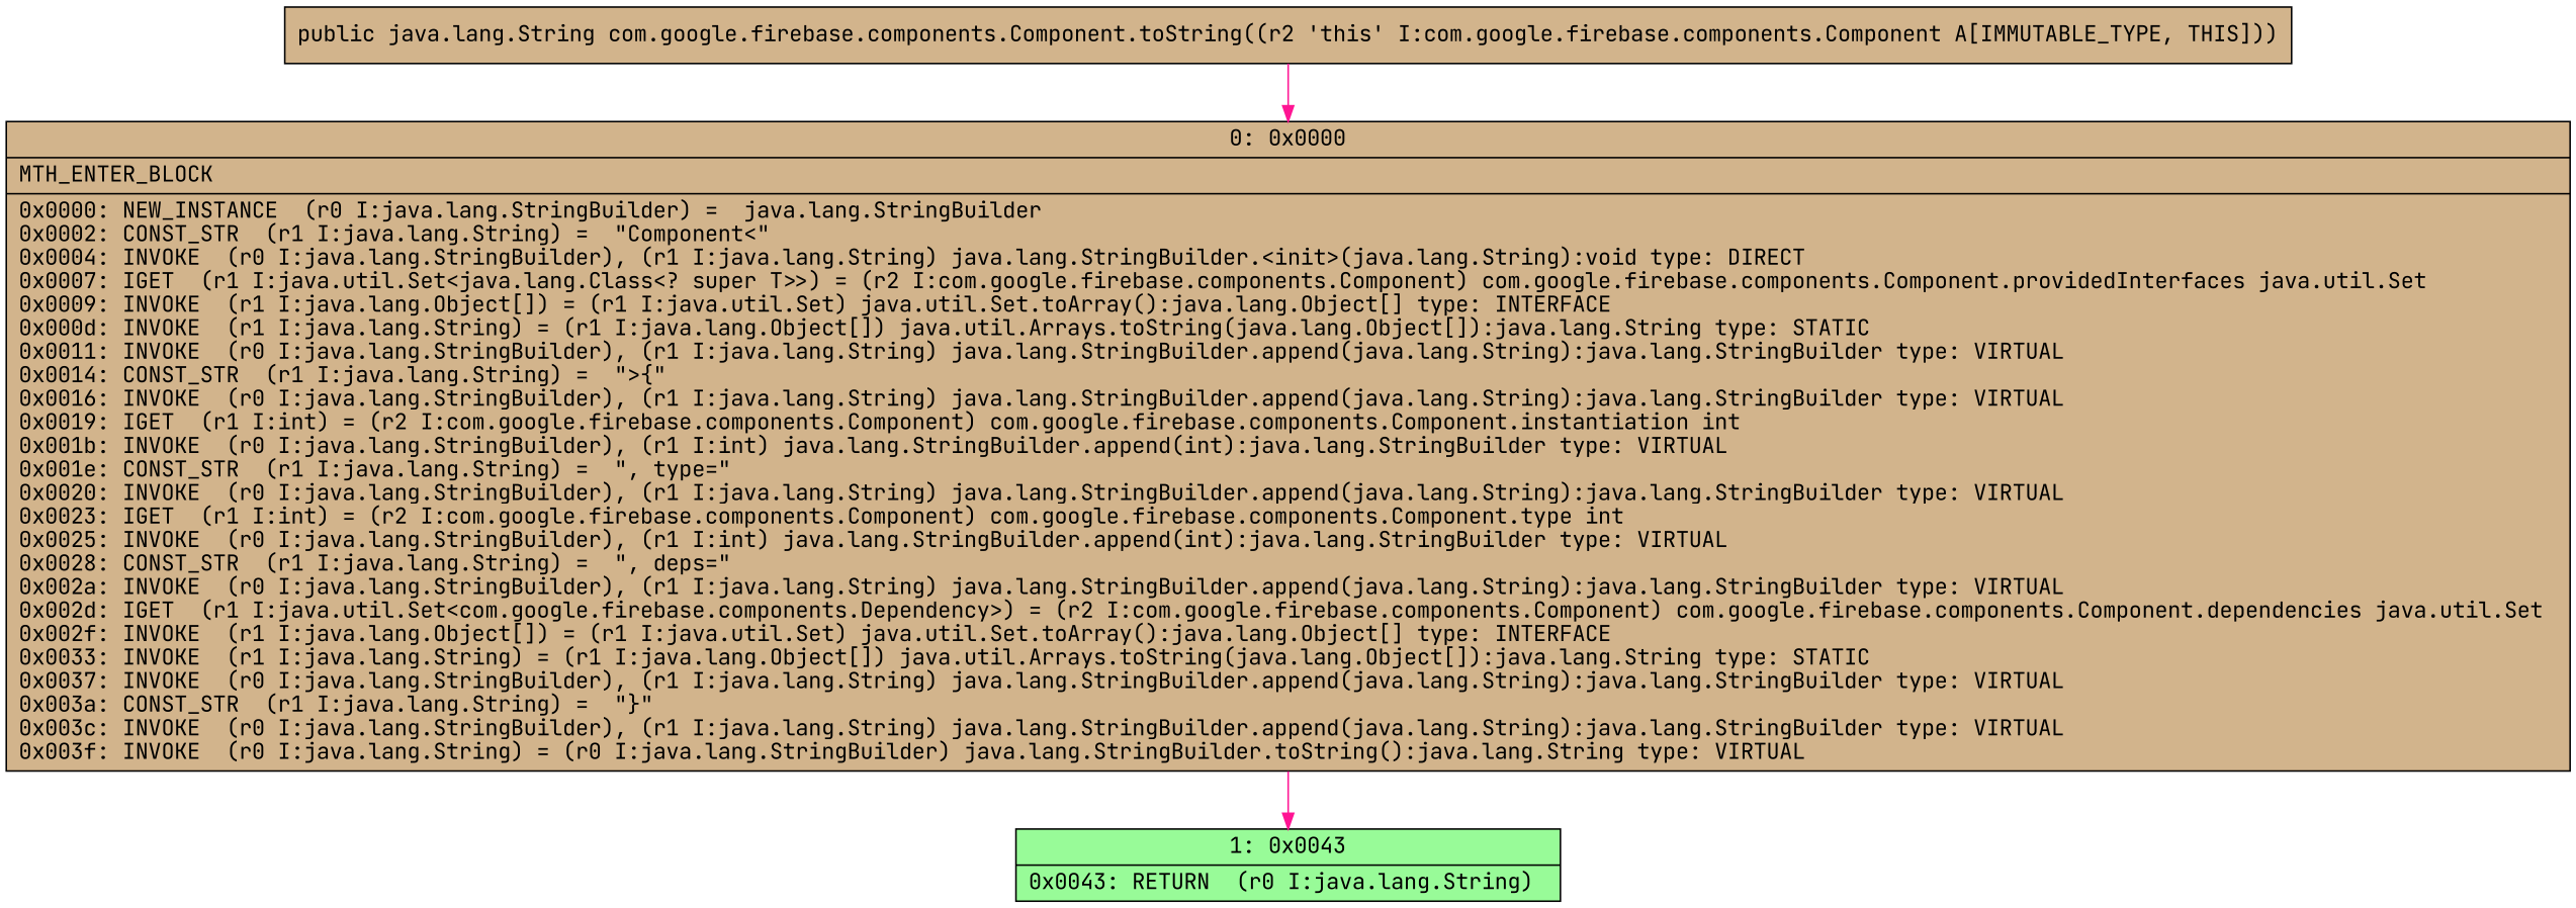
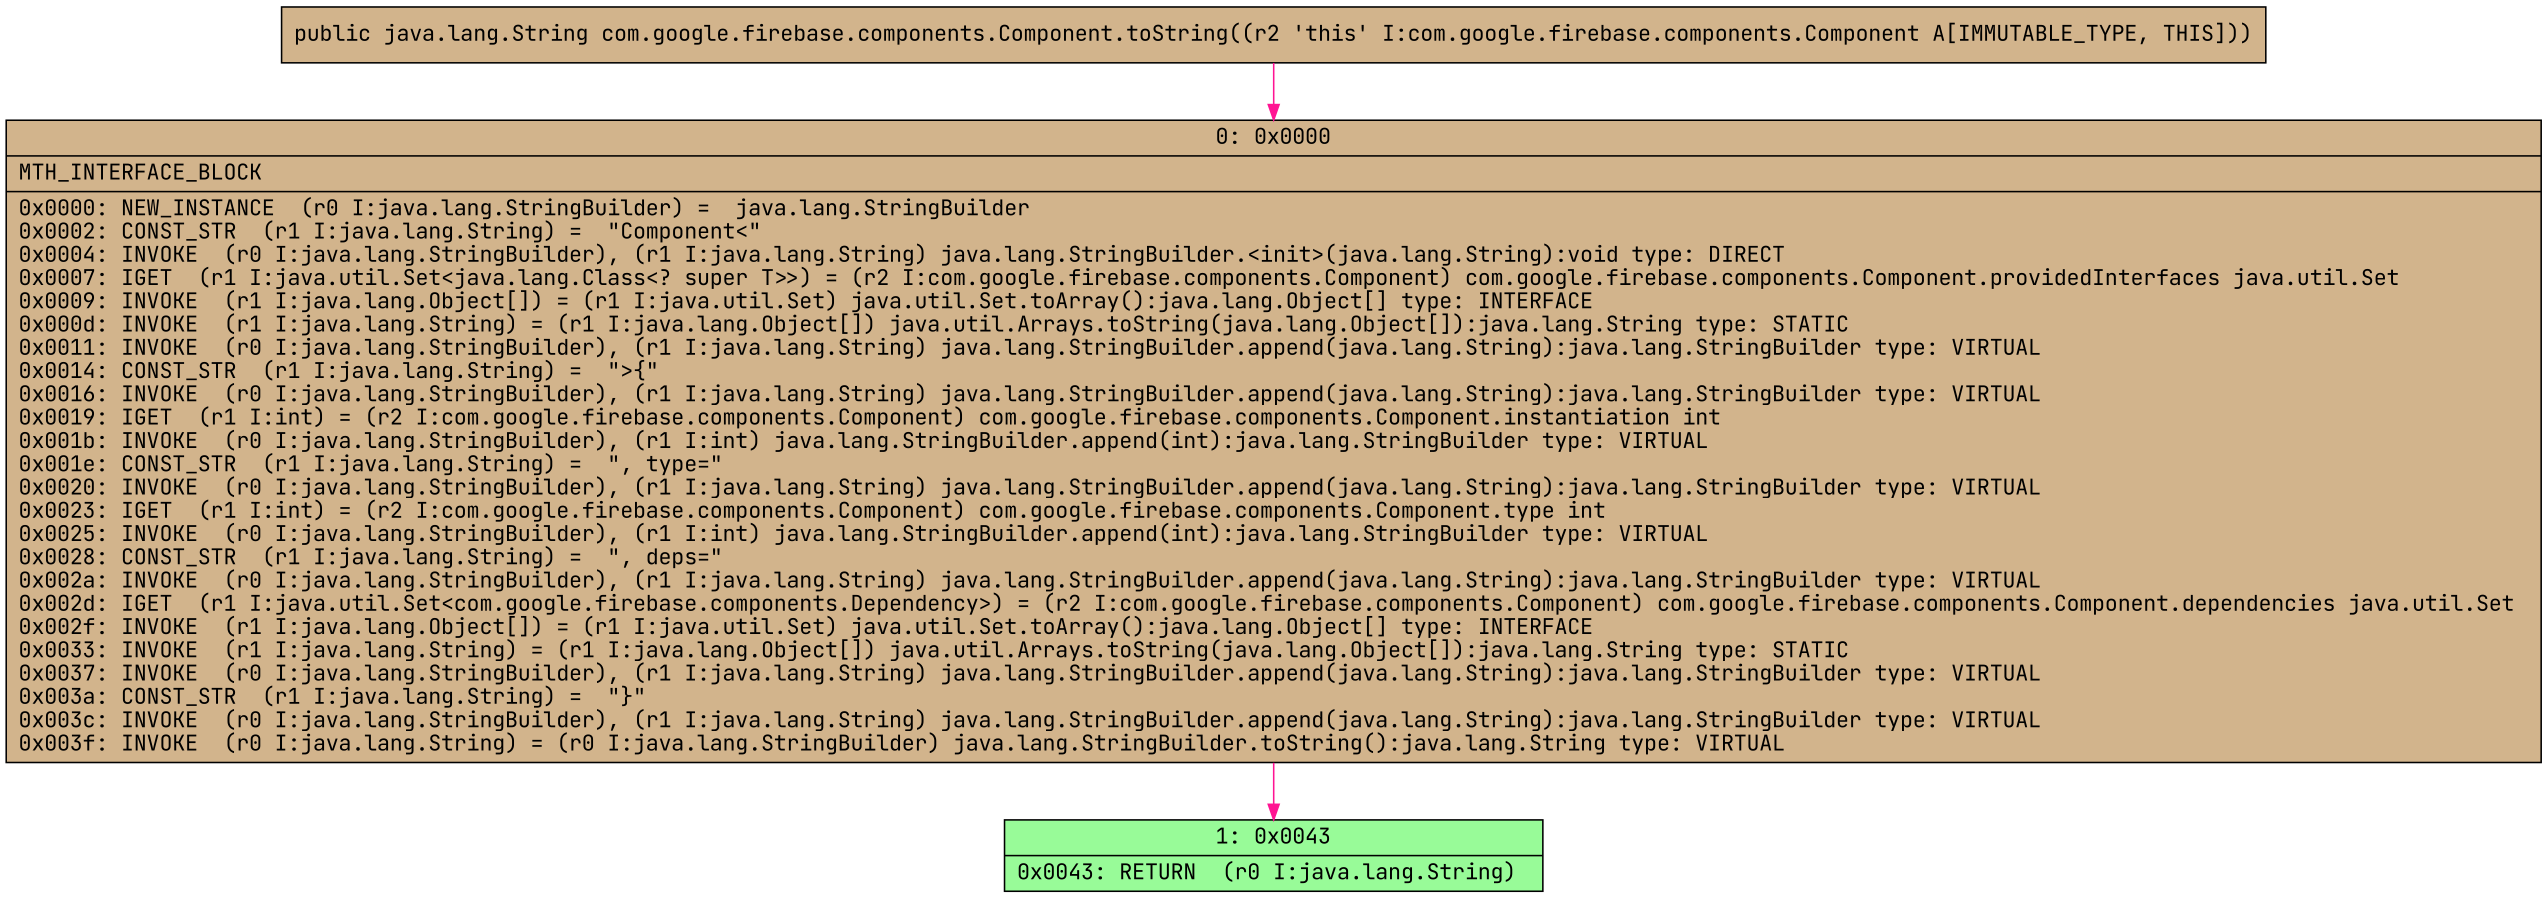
  digraph {
    fontname="JetBrains Mono"
    node [shape=record style=filled fillcolor=tan fontname="JetBrains Mono"]
    edge [color=deeppink fontname="JetBrains Mono"]
-   n1 [label="{0\:\ 0x0000|MTH_ENTER_BLOCK\l|0x0000: NEW_INSTANCE  (r0 I:java.lang.StringBuilder) =  java.lang.StringBuilder \l0x0002: CONST_STR  (r1 I:java.lang.String) =  \"Component\<\" \l0x0004: INVOKE  (r0 I:java.lang.StringBuilder), (r1 I:java.lang.String) java.lang.StringBuilder.\<init\>(java.lang.String):void type: DIRECT \l0x0007: IGET  (r1 I:java.util.Set\<java.lang.Class\<? super T\>\>) = (r2 I:com.google.firebase.components.Component) com.google.firebase.components.Component.providedInterfaces java.util.Set \l0x0009: INVOKE  (r1 I:java.lang.Object[]) = (r1 I:java.util.Set) java.util.Set.toArray():java.lang.Object[] type: INTERFACE \l0x000d: INVOKE  (r1 I:java.lang.String) = (r1 I:java.lang.Object[]) java.util.Arrays.toString(java.lang.Object[]):java.lang.String type: STATIC \l0x0011: INVOKE  (r0 I:java.lang.StringBuilder), (r1 I:java.lang.String) java.lang.StringBuilder.append(java.lang.String):java.lang.StringBuilder type: VIRTUAL \l0x0014: CONST_STR  (r1 I:java.lang.String) =  \"\>\{\" \l0x0016: INVOKE  (r0 I:java.lang.StringBuilder), (r1 I:java.lang.String) java.lang.StringBuilder.append(java.lang.String):java.lang.StringBuilder type: VIRTUAL \l0x0019: IGET  (r1 I:int) = (r2 I:com.google.firebase.components.Component) com.google.firebase.components.Component.instantiation int \l0x001b: INVOKE  (r0 I:java.lang.StringBuilder), (r1 I:int) java.lang.StringBuilder.append(int):java.lang.StringBuilder type: VIRTUAL \l0x001e: CONST_STR  (r1 I:java.lang.String) =  \", type=\" \l0x0020: INVOKE  (r0 I:java.lang.StringBuilder), (r1 I:java.lang.String) java.lang.StringBuilder.append(java.lang.String):java.lang.StringBuilder type: VIRTUAL \l0x0023: IGET  (r1 I:int) = (r2 I:com.google.firebase.components.Component) com.google.firebase.components.Component.type int \l0x0025: INVOKE  (r0 I:java.lang.StringBuilder), (r1 I:int) java.lang.StringBuilder.append(int):java.lang.StringBuilder type: VIRTUAL \l0x0028: CONST_STR  (r1 I:java.lang.String) =  \", deps=\" \l0x002a: INVOKE  (r0 I:java.lang.StringBuilder), (r1 I:java.lang.String) java.lang.StringBuilder.append(java.lang.String):java.lang.StringBuilder type: VIRTUAL \l0x002d: IGET  (r1 I:java.util.Set\<com.google.firebase.components.Dependency\>) = (r2 I:com.google.firebase.components.Component) com.google.firebase.components.Component.dependencies java.util.Set \l0x002f: INVOKE  (r1 I:java.lang.Object[]) = (r1 I:java.util.Set) java.util.Set.toArray():java.lang.Object[] type: INTERFACE \l0x0033: INVOKE  (r1 I:java.lang.String) = (r1 I:java.lang.Object[]) java.util.Arrays.toString(java.lang.Object[]):java.lang.String type: STATIC \l0x0037: INVOKE  (r0 I:java.lang.StringBuilder), (r1 I:java.lang.String) java.lang.StringBuilder.append(java.lang.String):java.lang.StringBuilder type: VIRTUAL \l0x003a: CONST_STR  (r1 I:java.lang.String) =  \"\}\" \l0x003c: INVOKE  (r0 I:java.lang.StringBuilder), (r1 I:java.lang.String) java.lang.StringBuilder.append(java.lang.String):java.lang.StringBuilder type: VIRTUAL \l0x003f: INVOKE  (r0 I:java.lang.String) = (r0 I:java.lang.StringBuilder) java.lang.StringBuilder.toString():java.lang.String type: VIRTUAL \l}"]
+   n1 [label="{0\:\ 0x0000|MTH_INTERFACE_BLOCK\l|0x0000: NEW_INSTANCE  (r0 I:java.lang.StringBuilder) =  java.lang.StringBuilder \l0x0002: CONST_STR  (r1 I:java.lang.String) =  \"Component\<\" \l0x0004: INVOKE  (r0 I:java.lang.StringBuilder), (r1 I:java.lang.String) java.lang.StringBuilder.\<init\>(java.lang.String):void type: DIRECT \l0x0007: IGET  (r1 I:java.util.Set\<java.lang.Class\<? super T\>\>) = (r2 I:com.google.firebase.components.Component) com.google.firebase.components.Component.providedInterfaces java.util.Set \l0x0009: INVOKE  (r1 I:java.lang.Object[]) = (r1 I:java.util.Set) java.util.Set.toArray():java.lang.Object[] type: INTERFACE \l0x000d: INVOKE  (r1 I:java.lang.String) = (r1 I:java.lang.Object[]) java.util.Arrays.toString(java.lang.Object[]):java.lang.String type: STATIC \l0x0011: INVOKE  (r0 I:java.lang.StringBuilder), (r1 I:java.lang.String) java.lang.StringBuilder.append(java.lang.String):java.lang.StringBuilder type: VIRTUAL \l0x0014: CONST_STR  (r1 I:java.lang.String) =  \"\>\{\" \l0x0016: INVOKE  (r0 I:java.lang.StringBuilder), (r1 I:java.lang.String) java.lang.StringBuilder.append(java.lang.String):java.lang.StringBuilder type: VIRTUAL \l0x0019: IGET  (r1 I:int) = (r2 I:com.google.firebase.components.Component) com.google.firebase.components.Component.instantiation int \l0x001b: INVOKE  (r0 I:java.lang.StringBuilder), (r1 I:int) java.lang.StringBuilder.append(int):java.lang.StringBuilder type: VIRTUAL \l0x001e: CONST_STR  (r1 I:java.lang.String) =  \", type=\" \l0x0020: INVOKE  (r0 I:java.lang.StringBuilder), (r1 I:java.lang.String) java.lang.StringBuilder.append(java.lang.String):java.lang.StringBuilder type: VIRTUAL \l0x0023: IGET  (r1 I:int) = (r2 I:com.google.firebase.components.Component) com.google.firebase.components.Component.type int \l0x0025: INVOKE  (r0 I:java.lang.StringBuilder), (r1 I:int) java.lang.StringBuilder.append(int):java.lang.StringBuilder type: VIRTUAL \l0x0028: CONST_STR  (r1 I:java.lang.String) =  \", deps=\" \l0x002a: INVOKE  (r0 I:java.lang.StringBuilder), (r1 I:java.lang.String) java.lang.StringBuilder.append(java.lang.String):java.lang.StringBuilder type: VIRTUAL \l0x002d: IGET  (r1 I:java.util.Set\<com.google.firebase.components.Dependency\>) = (r2 I:com.google.firebase.components.Component) com.google.firebase.components.Component.dependencies java.util.Set \l0x002f: INVOKE  (r1 I:java.lang.Object[]) = (r1 I:java.util.Set) java.util.Set.toArray():java.lang.Object[] type: INTERFACE \l0x0033: INVOKE  (r1 I:java.lang.String) = (r1 I:java.lang.Object[]) java.util.Arrays.toString(java.lang.Object[]):java.lang.String type: STATIC \l0x0037: INVOKE  (r0 I:java.lang.StringBuilder), (r1 I:java.lang.String) java.lang.StringBuilder.append(java.lang.String):java.lang.StringBuilder type: VIRTUAL \l0x003a: CONST_STR  (r1 I:java.lang.String) =  \"\}\" \l0x003c: INVOKE  (r0 I:java.lang.StringBuilder), (r1 I:java.lang.String) java.lang.StringBuilder.append(java.lang.String):java.lang.StringBuilder type: VIRTUAL \l0x003f: INVOKE  (r0 I:java.lang.String) = (r0 I:java.lang.StringBuilder) java.lang.StringBuilder.toString():java.lang.String type: VIRTUAL \l}"]
    n2 [label="{1\:\ 0x0043|0x0043: RETURN  (r0 I:java.lang.String) \l}" fillcolor=palegreen]
    n3 [label="{public java.lang.String com.google.firebase.components.Component.toString((r2 'this' I:com.google.firebase.components.Component A[IMMUTABLE_TYPE, THIS])) }"]
    n1 -> n2
    n3 -> n1
  }
